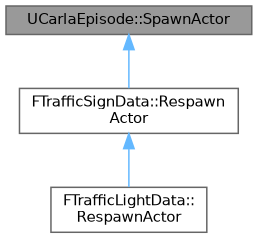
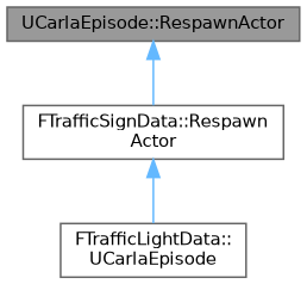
  digraph {
    rankdir=TB
    node [color=grey40 fillcolor=white fontname=Helvetica fontsize=10 shape=box style=filled]
    edge [color=steelblue1 dir=back fontname=Helvetica fontsize=10 labelfontname=Helvetica labelfontsize=10 style=solid]
-   n1 [color=gray40 fillcolor=grey60 fontcolor=black height=0.2 label="UCarlaEpisode::SpawnActor" width=0.4]
+   n1 [color=gray40 fillcolor=grey60 fontcolor=black height=0.2 label="UCarlaEpisode::RespawnActor" width=0.4]
    n2 [height=0.2 label="FTrafficSignData::Respawn\lActor" width=0.4]
-   n3 [height=0.2 label="FTrafficLightData::\lRespawnActor" width=0.4]
+   n3 [height=0.2 label="FTrafficLightData::\lUCarlaEpisode" width=0.4]
    n1 -> n2
    n2 -> n3
  }
